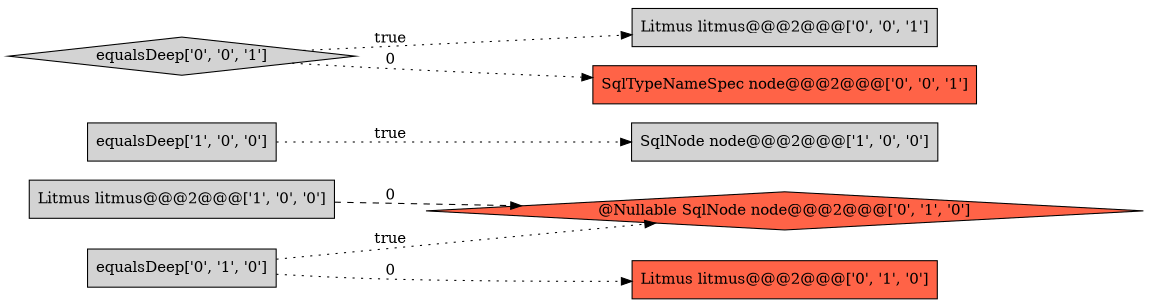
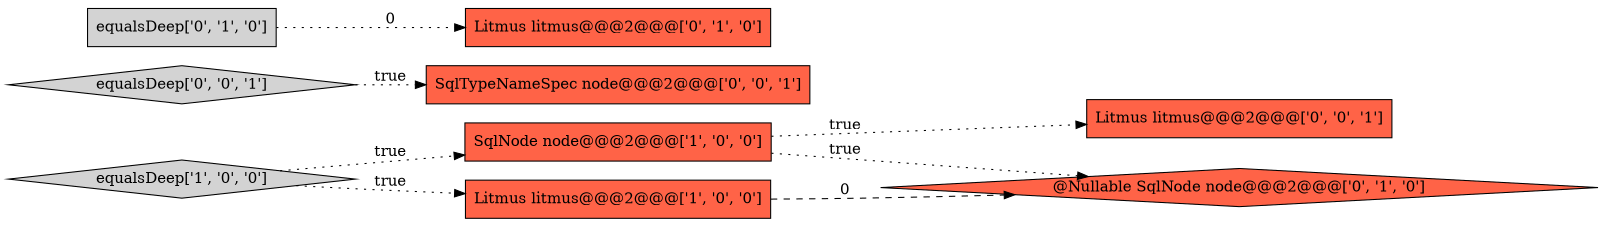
  digraph {
    rankdir=LR
    node [fillcolor=tomato shape=box style=filled]
    edge [style=dotted]
    n1 [label="@Nullable SqlNode node@@@2@@@['0', '1', '0']" shape=diamond]
-   n2 [fillcolor=lightgray label="equalsDeep['1', '0', '0']"]
-   n3 [fillcolor=lightgray label="SqlNode node@@@2@@@['1', '0', '0']"]
-   n4 [fillcolor=lightgray label="Litmus litmus@@@2@@@['1', '0', '0']"]
+   n2 [fillcolor=lightgray label="equalsDeep['1', '0', '0']" shape=diamond]
+   n3 [label="SqlNode node@@@2@@@['1', '0', '0']"]
+   n4 [label="Litmus litmus@@@2@@@['1', '0', '0']"]
    n5 [fillcolor=lightgray label="equalsDeep['0', '0', '1']" shape=diamond]
-   n6 [fillcolor=lightgray label="Litmus litmus@@@2@@@['0', '0', '1']"]
+   n6 [label="Litmus litmus@@@2@@@['0', '0', '1']"]
    n7 [label="SqlTypeNameSpec node@@@2@@@['0', '0', '1']"]
    n8 [fillcolor=lightgray label="equalsDeep['0', '1', '0']"]
    n9 [label="Litmus litmus@@@2@@@['0', '1', '0']"]
    n2 -> n3 [label=true]
+   n2 -> n4 [label=true]
    n4 -> n1 [label=0 style=dashed]
-   n5 -> n6 [label=true]
-   n5 -> n7 [label=0]
-   n8 -> n1 [label=true]
+   n3 -> n6 [label=true]
+   n5 -> n7 [label=true]
+   n3 -> n1 [label=true]
    n8 -> n9 [label=0]
  }
